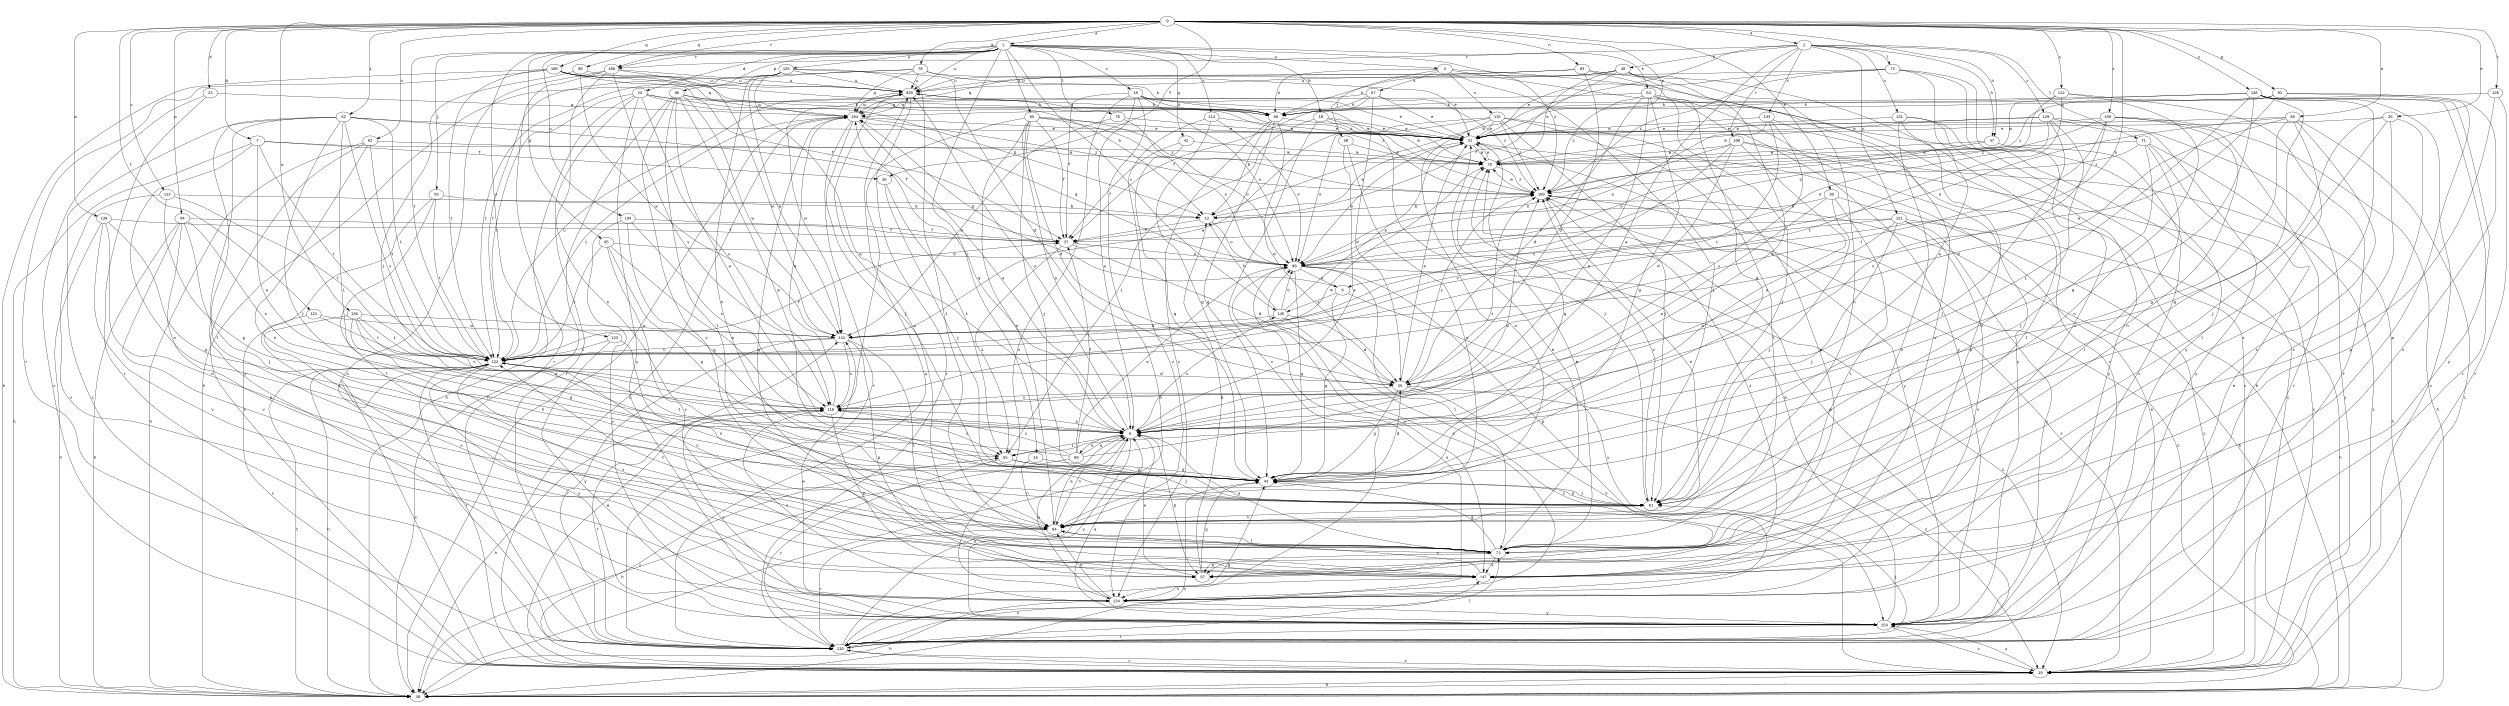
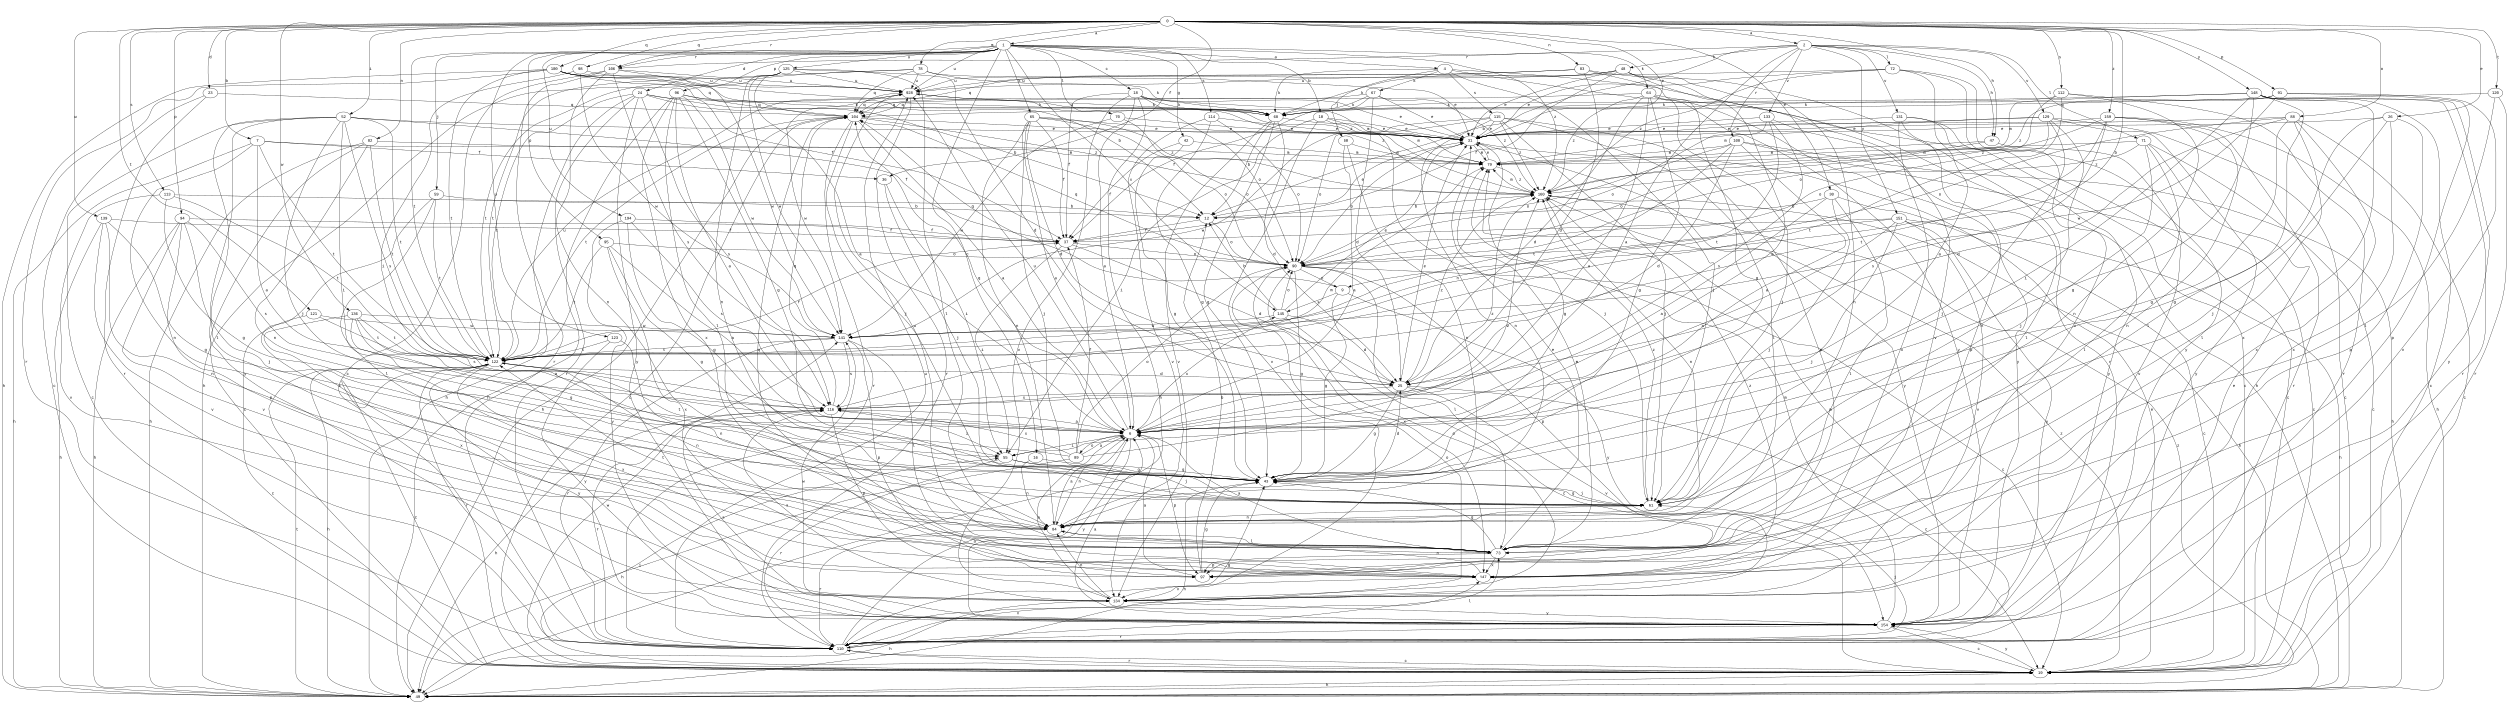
  strict digraph {
    fontname="Liberation Mono"
    node [fontname="Liberation Mono"]
    edge [fontname="Liberation Mono"]
    0
    1
    2
    7
    9
    23
    26
    30
    31
    36
    47
    52
    78
    82
    83
    88
    91
    94
    98
    100
    106
    112
    113
    120
    121
    136
    139
    148
    159
    4
    10
    16
    18
    24
    42
    59
    64
    65
    70
    95
    96
    114
    122
    123
    n45 [label=194]
    125
    n47 [label=928]
    145
    160
    6
    12
    48
    71
    72
    108
    129
    131
    133
    151
    49
    84
    79
    104
    154
    43
    19
    110
    61
    97
    147
    73
    90
    55
    134
    37
    116
    68
    25
    141
    60
    67
    115
    89
    0 -> 1 [label=a]
    0 -> 2 [label=a]
    0 -> 7 [label=b]
    0 -> 9 [label=b]
    0 -> 23 [label=d]
    0 -> 26 [label=e]
    0 -> 30 [label=e]
    0 -> 31 [label=e]
    0 -> 36 [label=f]
    0 -> 47 [label=h]
    0 -> 52 [label=i]
    0 -> 78 [label=m]
    0 -> 82 [label=n]
    0 -> 83 [label=n]
    0 -> 88 [label=o]
    0 -> 91 [label=p]
    0 -> 94 [label=p]
    0 -> 98 [label=q]
    0 -> 100 [label=q]
    0 -> 106 [label=r]
    0 -> 112 [label=s]
    0 -> 113 [label=s]
    0 -> 120 [label=t]
    0 -> 121 [label=t]
    0 -> 136 [label=w]
    0 -> 139 [label=w]
    0 -> 148 [label=y]
    0 -> 159 [label=z]
    1 -> 106 [label=r]
    1 -> 4 [label=a]
    1 -> 10 [label=b]
    1 -> 16 [label=c]
    1 -> 18 [label=c]
    1 -> 24 [label=d]
    1 -> 42 [label=g]
    1 -> 59 [label=j]
    1 -> 64 [label=k]
    1 -> 65 [label=k]
    1 -> 70 [label=l]
    1 -> 95 [label=p]
    1 -> 96 [label=p]
    1 -> 114 [label=s]
    1 -> 122 [label=t]
    1 -> 123 [label=u]
    1 -> n45 [label=u]
    1 -> 125 [label=u]
    1 -> n47 [label=u]
    1 -> 145 [label=x]
    1 -> 160 [label=z]
    2 -> 47 [label=h]
    2 -> 106 [label=r]
    2 -> 6 [label=a]
    2 -> 12 [label=b]
    2 -> 48 [label=h]
    2 -> 71 [label=l]
    2 -> 72 [label=l]
    2 -> 108 [label=r]
    2 -> 129 [label=v]
    2 -> 131 [label=v]
    2 -> 133 [label=v]
    2 -> 151 [label=y]
    7 -> 36 [label=f]
    7 -> 122 [label=t]
    7 -> 6 [label=a]
    7 -> 49 [label=h]
    7 -> 84 [label=n]
    7 -> 79 [label=m]
    9 -> 145 [label=x]
    9 -> 104 [label=q]
    9 -> 154 [label=y]
    9 -> 43 [label=g]
    23 -> 104 [label=q]
    23 -> 19 [label=c]
    23 -> 110 [label=r]
    26 -> 31 [label=e]
    26 -> 43 [label=g]
    26 -> 61 [label=j]
    26 -> 97 [label=p]
    26 -> 147 [label=x]
    30 -> 6 [label=a]
    30 -> 12 [label=b]
    30 -> 19 [label=c]
    30 -> 61 [label=j]
    30 -> 73 [label=l]
    31 -> 79 [label=m]
    31 -> 154 [label=y]
    31 -> 43 [label=g]
    31 -> 90 [label=o]
    36 -> 61 [label=j]
    36 -> 55 [label=i]
    47 -> 79 [label=m]
    47 -> 90 [label=o]
    47 -> 134 [label=v]
    52 -> 31 [label=e]
    52 -> 122 [label=t]
    52 -> 154 [label=y]
    52 -> 19 [label=c]
    52 -> 61 [label=j]
    52 -> 73 [label=l]
    52 -> 55 [label=i]
    52 -> 37 [label=f]
    52 -> 116 [label=s]
    78 -> 31 [label=e]
    78 -> 122 [label=t]
    78 -> n47 [label=u]
    78 -> 49 [label=h]
    78 -> 104 [label=q]
    78 -> 68 [label=k]
    82 -> 122 [label=t]
    82 -> 49 [label=h]
    82 -> 84 [label=n]
    82 -> 79 [label=m]
    82 -> 19 [label=c]
    83 -> n47 [label=u]
    83 -> 104 [label=q]
    83 -> 43 [label=g]
    83 -> 110 [label=r]
    83 -> 25 [label=d]
    88 -> 31 [label=e]
    88 -> 43 [label=g]
    88 -> 19 [label=c]
    88 -> 147 [label=x]
    88 -> 73 [label=l]
    88 -> 90 [label=o]
    88 -> 25 [label=d]
    91 -> 160 [label=z]
    91 -> 97 [label=p]
    91 -> 134 [label=v]
    91 -> 68 [label=k]
    91 -> 141 [label=w]
    94 -> 49 [label=h]
    94 -> 61 [label=j]
    94 -> 97 [label=p]
    94 -> 134 [label=v]
    94 -> 37 [label=f]
    94 -> 116 [label=s]
    98 -> n47 [label=u]
    98 -> 55 [label=i]
    98 -> 141 [label=w]
    100 -> 122 [label=t]
    100 -> n47 [label=u]
    100 -> 160 [label=z]
    100 -> 12 [label=b]
    100 -> 49 [label=h]
    100 -> 104 [label=q]
    100 -> 110 [label=r]
    100 -> 37 [label=f]
    106 -> n47 [label=u]
    106 -> 84 [label=n]
    106 -> 19 [label=c]
    106 -> 110 [label=r]
    106 -> 116 [label=s]
    106 -> 141 [label=w]
    112 -> 122 [label=t]
    112 -> 84 [label=n]
    112 -> 110 [label=r]
    112 -> 90 [label=o]
    112 -> 68 [label=k]
    113 -> 122 [label=t]
    113 -> 12 [label=b]
    113 -> 43 [label=g]
    113 -> 134 [label=v]
    120 -> 104 [label=q]
    120 -> 110 [label=r]
    120 -> 73 [label=l]
    121 -> 122 [label=t]
    121 -> 19 [label=c]
    121 -> 141 [label=w]
    136 -> 122 [label=t]
    136 -> 6 [label=a]
    136 -> 43 [label=g]
    136 -> 147 [label=x]
    136 -> 116 [label=s]
    136 -> 141 [label=w]
    139 -> 49 [label=h]
    139 -> 84 [label=n]
    139 -> 43 [label=g]
    139 -> 134 [label=v]
    139 -> 37 [label=f]
    148 -> 79 [label=m]
    148 -> 154 [label=y]
    148 -> 43 [label=g]
    148 -> 19 [label=c]
    148 -> 110 [label=r]
    148 -> 147 [label=x]
    148 -> 73 [label=l]
    148 -> 55 [label=i]
    148 -> 68 [label=k]
    159 -> 31 [label=e]
    159 -> 122 [label=t]
    159 -> 160 [label=z]
    159 -> 49 [label=h]
    159 -> 84 [label=n]
    159 -> 110 [label=r]
    159 -> 116 [label=s]
    4 -> 49 [label=h]
    4 -> 154 [label=y]
    4 -> 61 [label=j]
    4 -> 68 [label=k]
    4 -> 60 [label=j]
    4 -> 67 [label=k]
    4 -> 115 [label=s]
    10 -> 31 [label=e]
    10 -> 79 [label=m]
    10 -> 61 [label=j]
    10 -> 55 [label=i]
    10 -> 134 [label=v]
    16 -> 84 [label=n]
    16 -> 43 [label=g]
    18 -> 31 [label=e]
    18 -> 6 [label=a]
    18 -> 49 [label=h]
    18 -> 79 [label=m]
    18 -> 90 [label=o]
    18 -> 134 [label=v]
    18 -> 37 [label=f]
    18 -> 68 [label=k]
    24 -> 122 [label=t]
    24 -> 160 [label=z]
    24 -> 12 [label=b]
    24 -> 49 [label=h]
    24 -> 154 [label=y]
    24 -> 110 [label=r]
    24 -> 116 [label=s]
    24 -> 68 [label=k]
    42 -> 79 [label=m]
    42 -> 43 [label=g]
    42 -> 37 [label=f]
    59 -> 122 [label=t]
    59 -> 12 [label=b]
    59 -> 147 [label=x]
    59 -> 73 [label=l]
    64 -> 160 [label=z]
    64 -> 6 [label=a]
    64 -> 104 [label=q]
    64 -> 154 [label=y]
    64 -> 43 [label=g]
    64 -> 19 [label=c]
    64 -> 61 [label=j]
    64 -> 25 [label=d]
    65 -> 31 [label=e]
    65 -> 160 [label=z]
    65 -> 6 [label=a]
    65 -> 84 [label=n]
    65 -> 61 [label=j]
    65 -> 90 [label=o]
    65 -> 37 [label=f]
-   65 -> 116 [label=s]
    65 -> 25 [label=d]
    70 -> 31 [label=e]
    70 -> 90 [label=o]
    70 -> 141 [label=w]
    95 -> 122 [label=t]
    95 -> 6 [label=a]
    95 -> 43 [label=g]
    95 -> 147 [label=x]
    95 -> 90 [label=o]
    96 -> 6 [label=a]
    96 -> 49 [label=h]
    96 -> 104 [label=q]
    96 -> 43 [label=g]
    96 -> 147 [label=x]
    96 -> 73 [label=l]
    96 -> 68 [label=k]
    96 -> 141 [label=w]
    114 -> 31 [label=e]
    114 -> 43 [label=g]
    114 -> 90 [label=o]
    114 -> 134 [label=v]
    122 -> n47 [label=u]
    122 -> 49 [label=h]
    122 -> 84 [label=n]
    122 -> 154 [label=y]
    122 -> 19 [label=c]
    122 -> 110 [label=r]
    122 -> 147 [label=x]
    122 -> 37 [label=f]
    122 -> 25 [label=d]
    123 -> 122 [label=t]
    123 -> 84 [label=n]
    123 -> 154 [label=y]
    n45 -> 154 [label=y]
    n45 -> 43 [label=g]
    n45 -> 37 [label=f]
    n45 -> 116 [label=s]
    125 -> 122 [label=t]
    125 -> n47 [label=u]
    125 -> 6 [label=a]
    125 -> 84 [label=n]
    125 -> 73 [label=l]
    125 -> 25 [label=d]
    125 -> 141 [label=w]
    n47 -> 104 [label=q]
    n47 -> 110 [label=r]
    n47 -> 68 [label=k]
    n47 -> 141 [label=w]
    145 -> 31 [label=e]
    145 -> 12 [label=b]
    145 -> 19 [label=c]
    145 -> 90 [label=o]
    145 -> 25 [label=d]
    145 -> 141 [label=w]
    160 -> 12 [label=b]
    160 -> 49 [label=h]
    160 -> 84 [label=n]
    160 -> 79 [label=m]
    6 -> n47 [label=u]
    6 -> 145 [label=x]
    6 -> 160 [label=z]
    6 -> 84 [label=n]
    6 -> 104 [label=q]
    6 -> 154 [label=y]
    6 -> 97 [label=p]
    6 -> 55 [label=i]
    6 -> 89 [label=o]
    12 -> 31 [label=e]
    12 -> 90 [label=o]
    12 -> 37 [label=f]
-   48 -> 79 [label=e]
+   48 -> 31 [label=e]
    48 -> n47 [label=u]
    48 -> 6 [label=a]
    48 -> 84 [label=n]
    48 -> 134 [label=v]
    48 -> 37 [label=f]
    48 -> 68 [label=k]
    71 -> 160 [label=z]
    71 -> 79 [label=m]
    71 -> 154 [label=e]
    71 -> 19 [label=c]
    71 -> 61 [label=j]
    71 -> 73 [label=l]
    72 -> 31 [label=e]
    72 -> n47 [label=u]
    72 -> 160 [label=z]
    72 -> 6 [label=a]
    72 -> 154 [label=y]
    72 -> 147 [label=x]
    108 -> 122 [label=t]
    108 -> 6 [label=a]
    108 -> 49 [label=h]
    108 -> 79 [label=m]
    108 -> 19 [label=c]
    108 -> 90 [label=o]
    108 -> 25 [label=d]
    129 -> 31 [label=e]
    129 -> 84 [label=n]
    129 -> 79 [label=m]
    129 -> 154 [label=y]
    129 -> 19 [label=c]
    129 -> 61 [label=j]
    129 -> 90 [label=o]
    131 -> 31 [label=e]
    131 -> 154 [label=y]
    131 -> 19 [label=c]
    131 -> 97 [label=p]
    131 -> 147 [label=x]
    133 -> 31 [label=e]
    133 -> 122 [label=t]
    133 -> 73 [label=l]
    133 -> 90 [label=o]
    133 -> 116 [label=s]
    151 -> 6 [label=a]
    151 -> 49 [label=h]
    151 -> 154 [label=y]
    151 -> 61 [label=j]
    151 -> 134 [label=v]
    151 -> 37 [label=f]
    151 -> 141 [label=n]
    49 -> 122 [label=t]
    49 -> 160 [label=z]
    84 -> 6 [label=a]
    84 -> 110 [label=r]
    84 -> 73 [label=l]
    79 -> 31 [label=e]
    79 -> 160 [label=z]
    104 -> 31 [label=e]
    104 -> 122 [label=t]
    104 -> 160 [label=z]
    104 -> 6 [label=a]
    104 -> 49 [label=h]
    104 -> 19 [label=c]
    104 -> 110 [label=r]
    104 -> 61 [label=j]
    154 -> 6 [label=a]
    154 -> 79 [label=m]
    154 -> 19 [label=c]
    154 -> 110 [label=r]
    154 -> 116 [label=s]
    154 -> 141 [label=w]
    43 -> 49 [label=h]
    43 -> 61 [label=j]
    43 -> 25 [label=d]
    19 -> 31 [label=e]
    19 -> 160 [label=z]
    19 -> 49 [label=h]
    19 -> 154 [label=y]
    19 -> 110 [label=r]
    19 -> 55 [label=i]
    19 -> 141 [label=w]
    110 -> n47 [label=u]
    110 -> 6 [label=a]
    110 -> 79 [label=m]
    110 -> 43 [label=g]
    110 -> 19 [label=c]
    110 -> 61 [label=j]
    110 -> 147 [label=x]
    110 -> 73 [label=l]
    110 -> 90 [label=o]
    61 -> 160 [label=z]
    61 -> 84 [label=n]
    61 -> 43 [label=g]
    97 -> 6 [label=a]
    97 -> 12 [label=b]
    97 -> 43 [label=g]
    147 -> 160 [label=z]
    147 -> 84 [label=n]
    147 -> 104 [label=q]
    147 -> 134 [label=v]
    73 -> 31 [label=e]
    73 -> 122 [label=t]
    73 -> n47 [label=u]
    73 -> 6 [label=a]
    73 -> 79 [label=m]
    73 -> 43 [label=g]
    73 -> 97 [label=p]
    73 -> 147 [label=x]
    90 -> 9 [label=o]
    90 -> 104 [label=q]
    90 -> 43 [label=g]
    90 -> 19 [label=c]
    90 -> 97 [label=p]
    90 -> 147 [label=x]
    90 -> 73 [label=l]
    55 -> 43 [label=g]
    55 -> 110 [label=r]
    55 -> 61 [label=j]
    134 -> 6 [label=a]
    134 -> 49 [label=h]
    134 -> 84 [label=n]
    134 -> 154 [label=y]
    134 -> 90 [label=o]
    134 -> 116 [label=s]
    37 -> 90 [label=o]
    37 -> 55 [label=i]
    37 -> 25 [label=d]
    116 -> 6 [label=a]
    116 -> 49 [label=h]
    116 -> 79 [label=m]
    116 -> 104 [label=q]
    116 -> 110 [label=r]
    116 -> 97 [label=p]
    116 -> 55 [label=i]
    68 -> 31 [label=e]
    68 -> n47 [label=u]
    68 -> 12 [label=b]
    68 -> 43 [label=g]
    68 -> 134 [label=v]
    68 -> 25 [label=d]
    25 -> 31 [label=e]
    25 -> 160 [label=z]
    25 -> 43 [label=g]
    25 -> 19 [label=c]
    25 -> 134 [label=v]
    25 -> 116 [label=s]
    141 -> 122 [label=t]
    141 -> 110 [label=r]
    141 -> 97 [label=p]
    141 -> 73 [label=l]
    141 -> 116 [label=s]
    60 -> 6 [label=a]
    60 -> 84 [label=n]
    60 -> 79 [label=m]
    67 -> 31 [label=e]
    67 -> 160 [label=z]
    67 -> 104 [label=q]
    67 -> 37 [label=f]
    67 -> 68 [label=k]
    67 -> 25 [label=d]
    115 -> 31 [label=e]
    115 -> 160 [label=z]
    115 -> 84 [label=n]
    115 -> 61 [label=j]
    115 -> 97 [label=p]
    115 -> 73 [label=l]
    115 -> 90 [label=o]
    115 -> 141 [label=w]
    89 -> 122 [label=t]
    89 -> 160 [label=z]
    89 -> 6 [label=a]
    89 -> 49 [label=h]
    89 -> 90 [label=o]
    89 -> 37 [label=f]
    89 -> 116 [label=s]
  }
